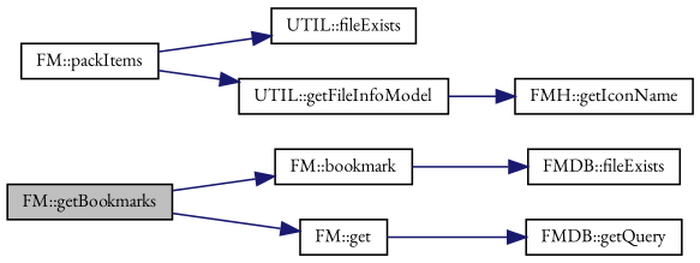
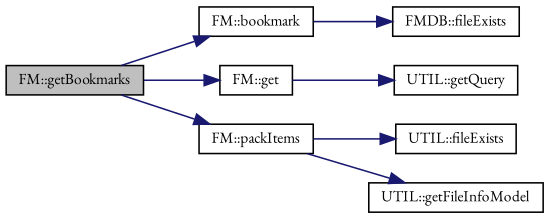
  digraph {
    fontname="EB Garamond"
    rankdir=LR
    node [color=black fillcolor=white fontname="EB Garamond" fontsize=10 shape=record style=filled]
    edge [color=midnightblue fontname="EB Garamond" fontsize=10 labelfontname=Helvetica labelfontsize=10 style=solid]
    n1 [fillcolor=grey75 fontcolor=black height=0.2 label="FM::getBookmarks" width=0.4]
    n2 [height=0.2 label="FM::bookmark" width=0.4]
    n3 [height=0.2 label="FM::get" width=0.4]
    n4 [height=0.2 label="FM::packItems" width=0.4]
    n5 [height=0.2 label="FMDB::fileExists" width=0.4]
-   n6 [height=0.2 label="FMDB::getQuery" width=0.4]
+   n6 [height=0.2 label="UTIL::getQuery" width=0.4]
    n7 [height=0.2 label="UTIL::fileExists" width=0.4]
    n8 [height=0.2 label="UTIL::getFileInfoModel" width=0.4]
-   n9 [height=0.2 label="FMH::getIconName" width=0.4]
    n1 -> n2
    n1 -> n3
+   n1 -> n4
    n2 -> n5
    n3 -> n6
    n4 -> n7
    n4 -> n8
-   n8 -> n9
  }
